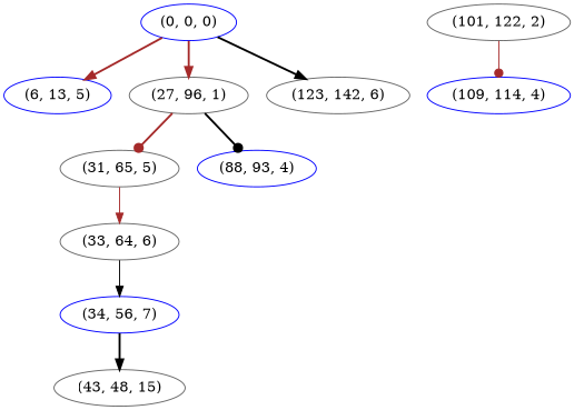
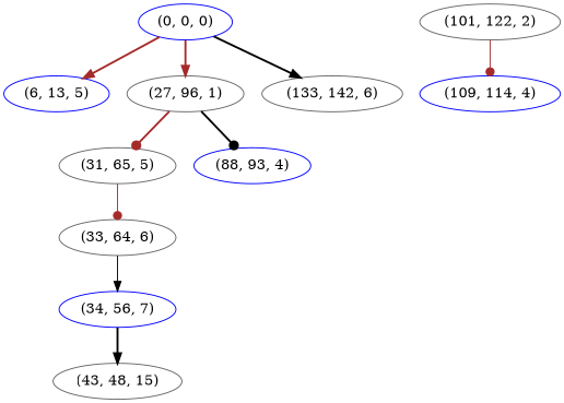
  digraph {
    node [color=gray40]
    edge [arrowhead=normal color=brown style=bold]
    "(0, 0, 0)" [color=blue]
    "(6, 13, 5)" [color=blue]
    "(27, 96, 1)"
-   "(133, 142, 6)" [label="(123, 142, 6)"]
+   "(133, 142, 6)"
    "(31, 65, 5)"
    "(88, 93, 4)" [color=blue]
    "(33, 64, 6)"
    "(34, 56, 7)" [color=blue]
    "(43, 48, 15)"
    "(101, 122, 2)"
    "(109, 114, 4)" [color=blue]
    "(0, 0, 0)" -> "(6, 13, 5)"
    "(0, 0, 0)" -> "(27, 96, 1)"
    "(0, 0, 0)" -> "(133, 142, 6)" [color=black]
    "(27, 96, 1)" -> "(31, 65, 5)" [arrowhead=dot]
    "(27, 96, 1)" -> "(88, 93, 4)" [arrowhead=dot color=black]
-   "(31, 65, 5)" -> "(33, 64, 6)" [style=solid]
+   "(31, 65, 5)" -> "(33, 64, 6)" [arrowhead=dot style=solid]
    "(33, 64, 6)" -> "(34, 56, 7)" [color=black style=solid]
    "(34, 56, 7)" -> "(43, 48, 15)" [color=black]
    "(101, 122, 2)" -> "(109, 114, 4)" [arrowhead=dot style=solid]
  }
